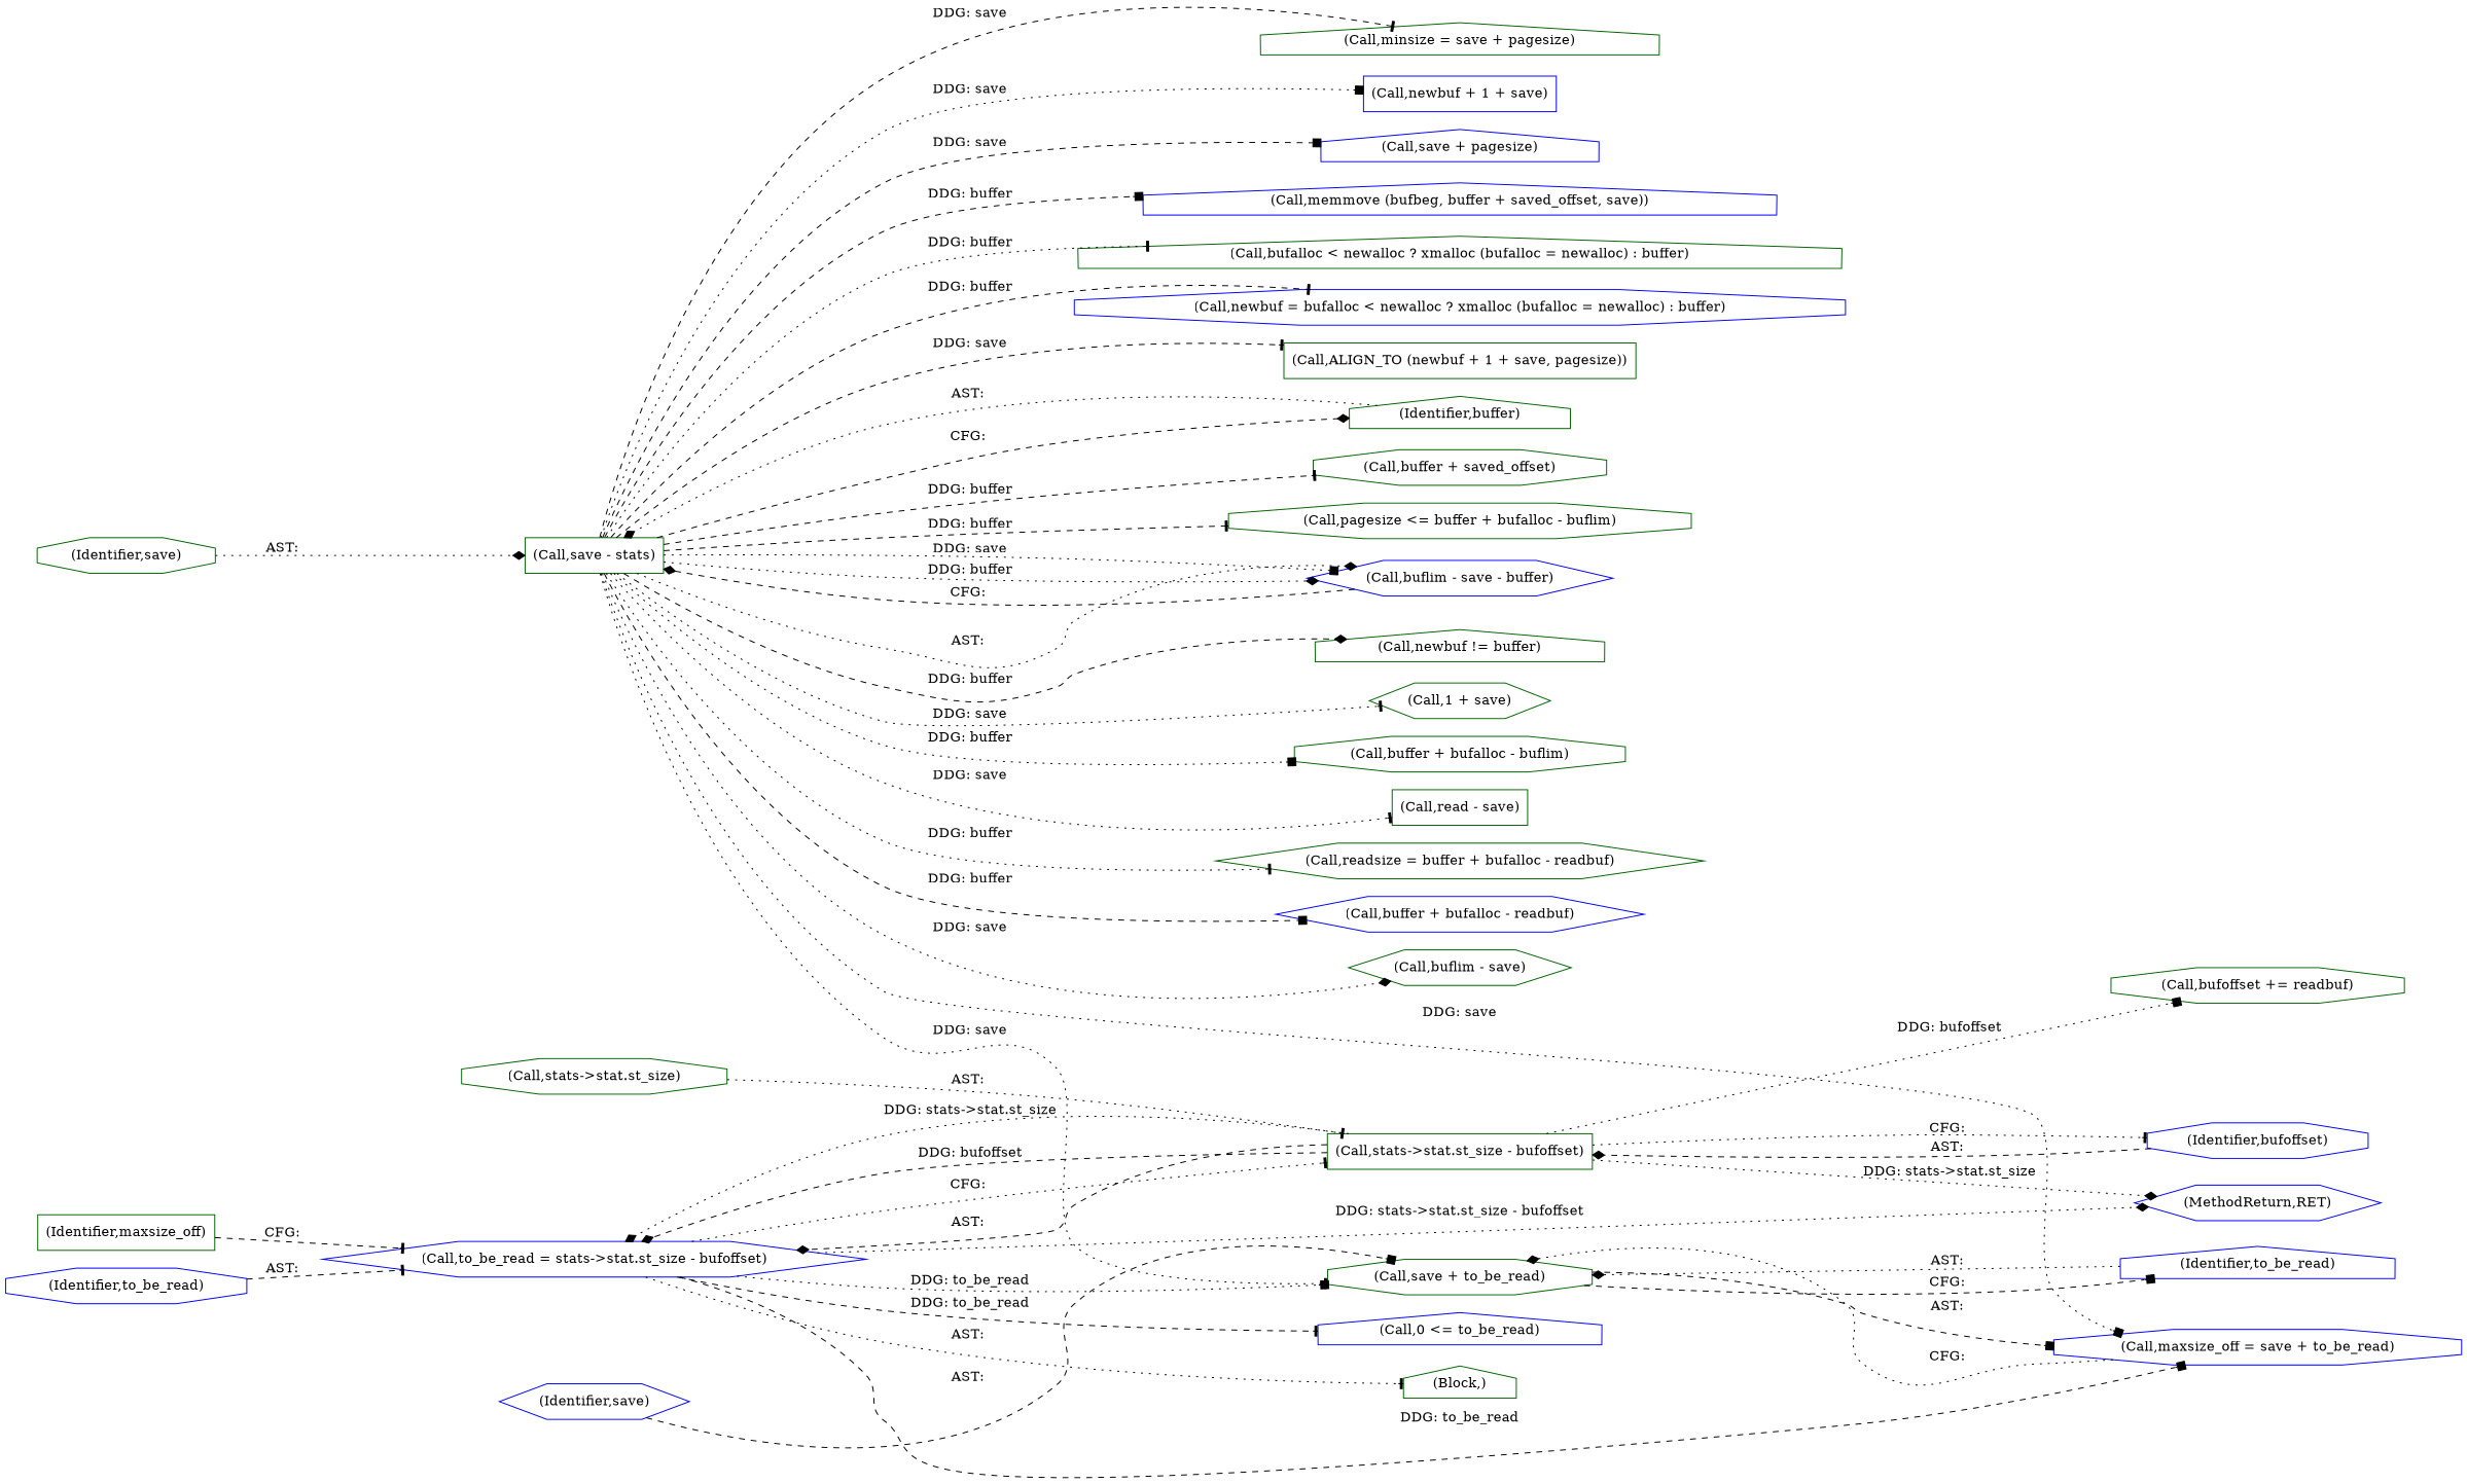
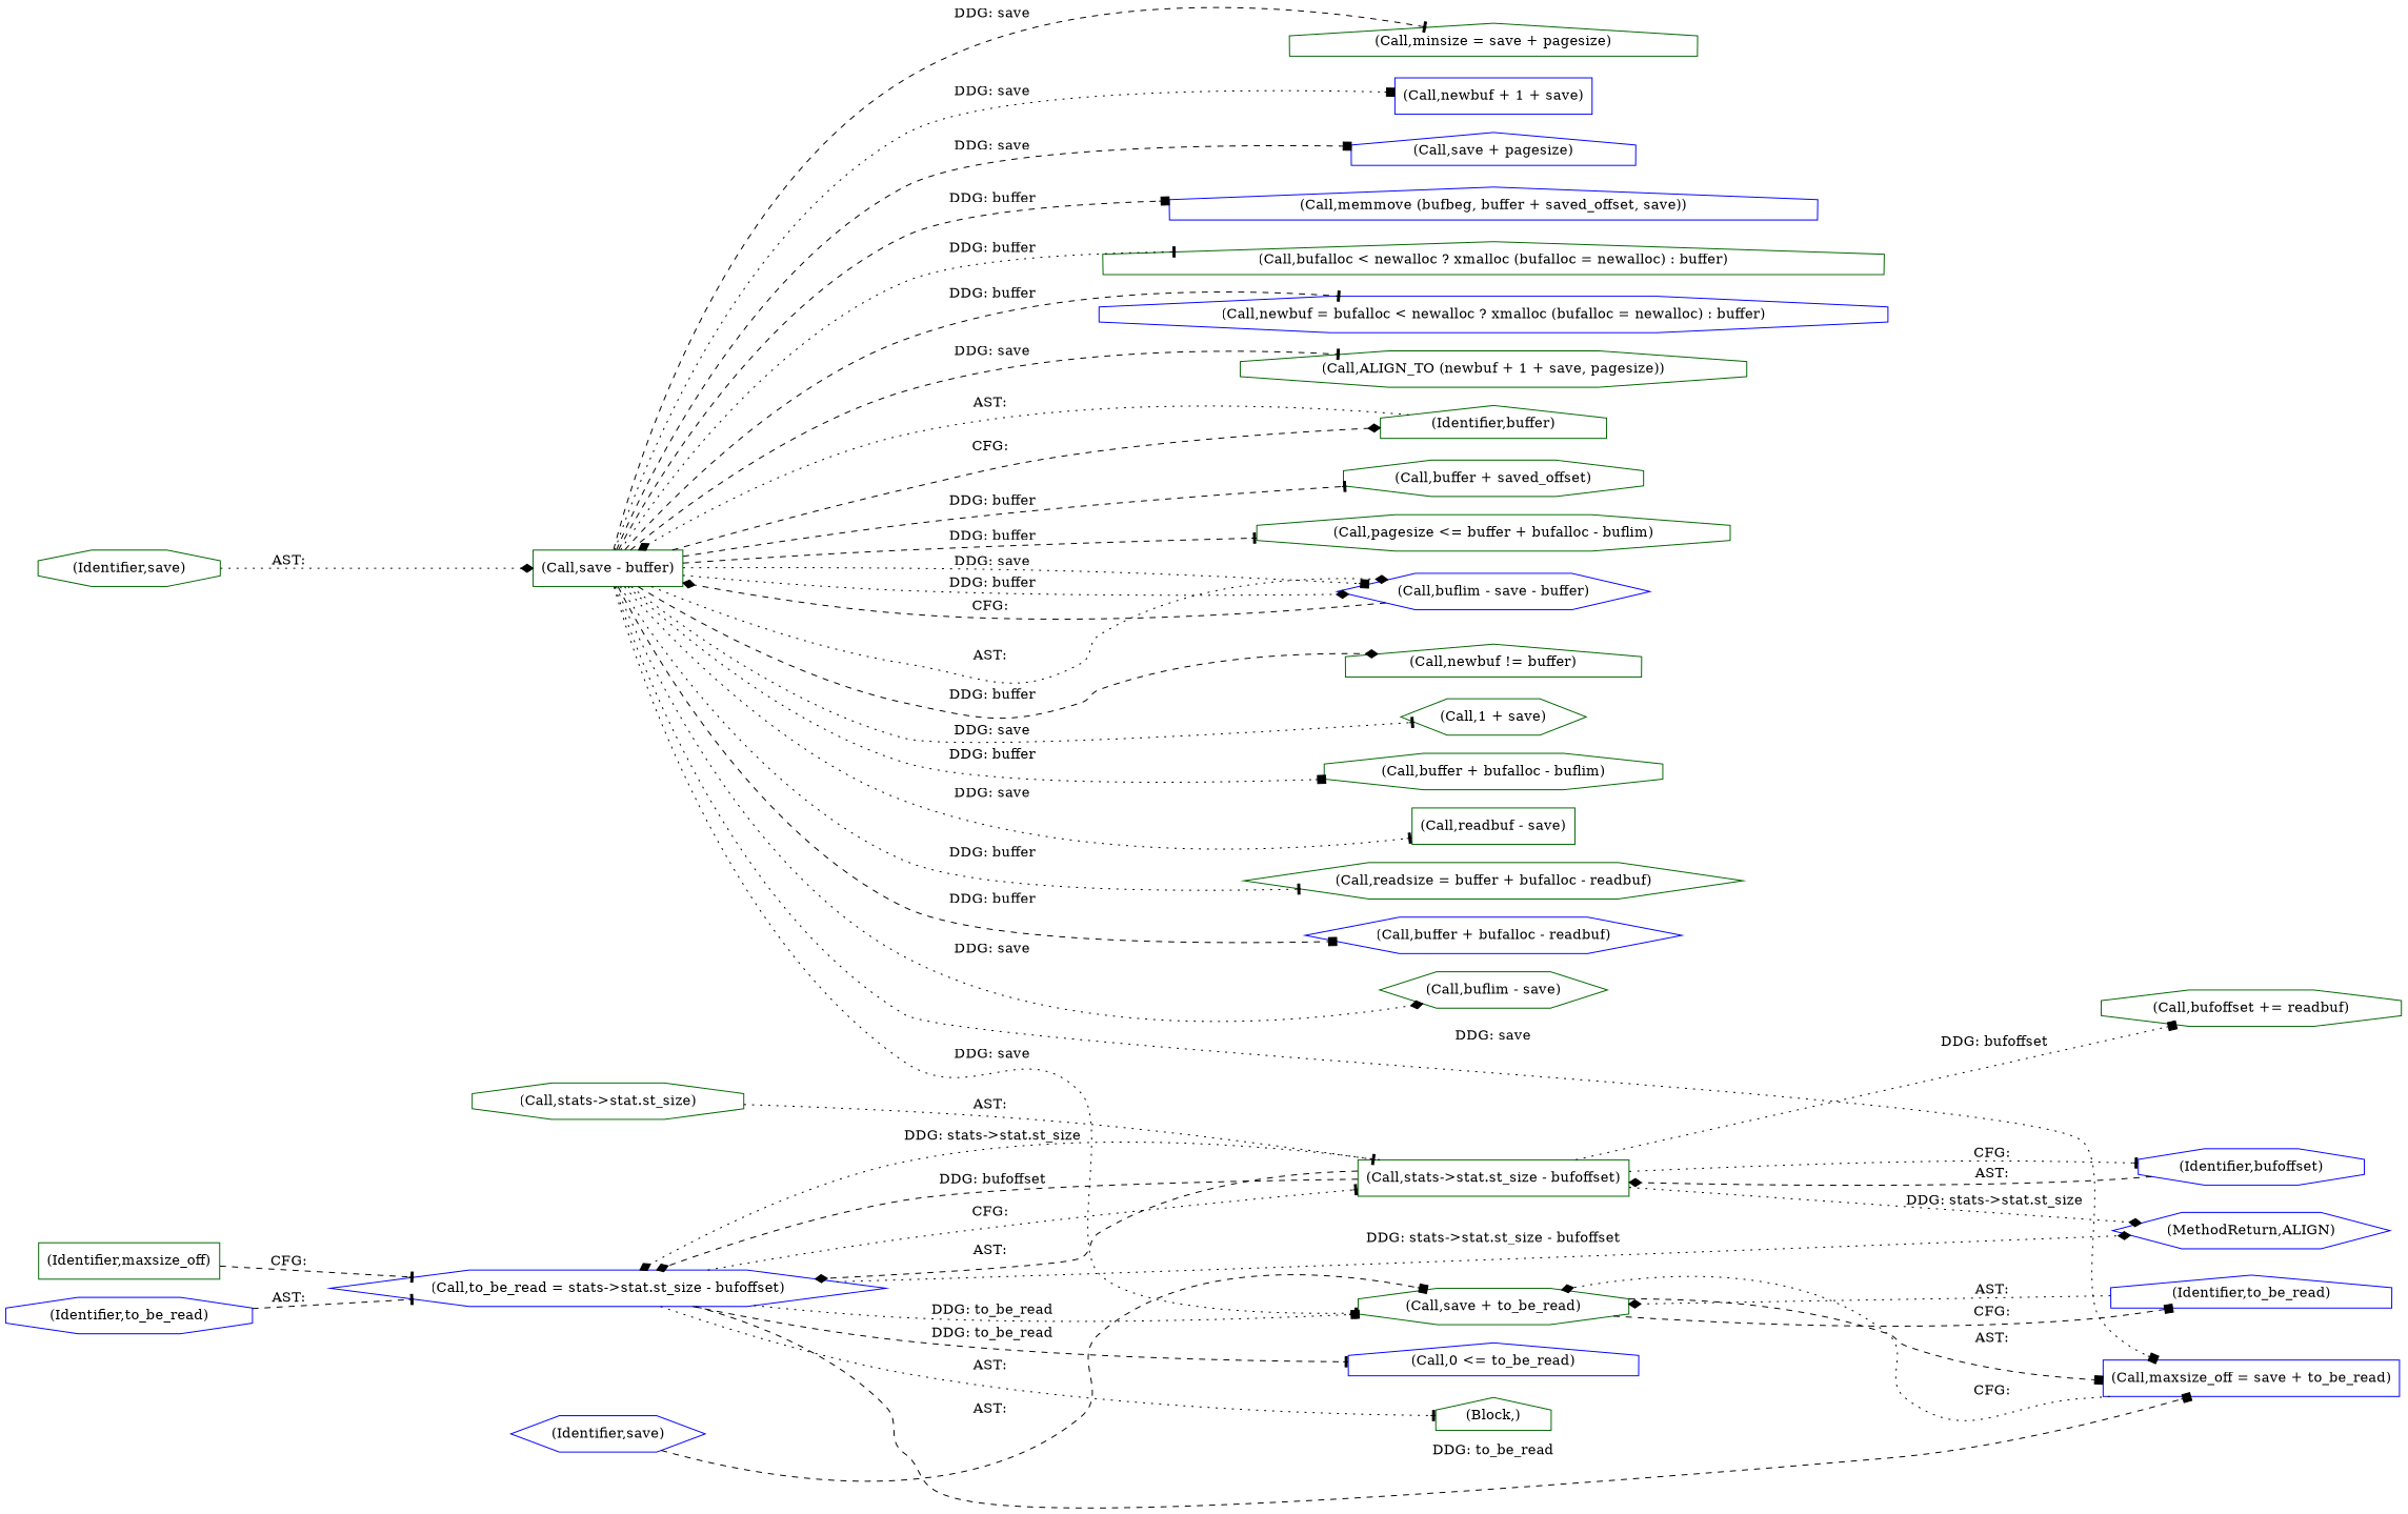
  digraph {
    rankdir=LR
    node [color=darkgreen shape=octagon]
    edge [arrowhead=tee style=dotted]
    n1 [label="(Call,save + to_be_read)"]
    n2 [color=blue label="(Identifier,to_be_read)" shape=house]
-   n3 [color=blue label="(Call,maxsize_off = save + to_be_read)"]
-   n4 [label="(Call,save - stats)" shape=box]
+   n3 [color=blue label="(Call,maxsize_off = save + to_be_read)" shape=box]
+   n4 [label="(Call,save - buffer)" shape=box]
    n5 [label="(Identifier,buffer)" shape=house]
    n6 [label="(Call,buffer + saved_offset)"]
    n7 [label="(Call,pagesize <= buffer + bufalloc - buflim)"]
    n8 [color=blue label="(Call,buflim - save - buffer)" shape=hexagon]
    n9 [label="(Call,newbuf != buffer)" shape=house]
    n10 [label="(Call,1 + save)" shape=hexagon]
    n11 [label="(Call,buffer + bufalloc - buflim)"]
-   n12 [label="(Call,read - save)" shape=box]
+   n12 [label="(Call,readbuf - save)" shape=box]
    n13 [label="(Call,readsize = buffer + bufalloc - readbuf)" shape=hexagon]
    n14 [color=blue label="(Call,buffer + bufalloc - readbuf)" shape=hexagon]
    n15 [label="(Call,buflim - save)" shape=hexagon]
    n16 [label="(Call,minsize = save + pagesize)" shape=house]
    n17 [color=blue label="(Call,newbuf + 1 + save)" shape=box]
    n18 [color=blue label="(Call,save + pagesize)" shape=house]
    n19 [color=blue label="(Call,memmove (bufbeg, buffer + saved_offset, save))" shape=house]
    n20 [label="(Call,bufalloc < newalloc ? xmalloc (bufalloc = newalloc) : buffer)" shape=house]
    n21 [color=blue label="(Call,newbuf = bufalloc < newalloc ? xmalloc (bufalloc = newalloc) : buffer)"]
-   n22 [label="(Call,ALIGN_TO (newbuf + 1 + save, pagesize))" shape=box]
+   n22 [label="(Call,ALIGN_TO (newbuf + 1 + save, pagesize))"]
    n23 [color=blue label="(Call,to_be_read = stats->stat.st_size - bufoffset)" shape=hexagon]
    n24 [label="(Call,stats->stat.st_size - bufoffset)" shape=box]
-   n25 [color=blue label="(MethodReturn,RET)" shape=hexagon]
+   n25 [color=blue label="(MethodReturn,ALIGN)" shape=hexagon]
    n26 [color=blue label="(Call,0 <= to_be_read)" shape=house]
    n27 [label="(Block,)" shape=house]
    n28 [label="(Call,bufoffset += readbuf)"]
    n29 [color=blue label="(Identifier,bufoffset)"]
    n30 [color=blue label="(Identifier,to_be_read)"]
    n31 [label="(Identifier,save)"]
    n32 [label="(Call,stats->stat.st_size)"]
    n33 [color=blue label="(Identifier,save)" shape=hexagon]
    n34 [label="(Identifier,maxsize_off)" shape=box]
    n1 -> n2 [arrowhead=box label="CFG: " style=dashed]
    n1 -> n3 [arrowhead=box label="AST: " style=dashed]
    n2 -> n1 [arrowhead=diamond label="AST: "]
    n3 -> n1 [arrowhead=diamond label="CFG: "]
    n4 -> n1 [label="DDG: save"]
    n4 -> n3 [arrowhead=box label="DDG: save"]
    n4 -> n5 [arrowhead=diamond label="CFG: " style=dashed]
    n4 -> n6 [label="DDG: buffer" style=dashed]
    n4 -> n7 [label="DDG: buffer" style=dashed]
    n4 -> n8 [arrowhead=diamond label="AST: "]
    n4 -> n8 [arrowhead=box label="DDG: save"]
    n4 -> n8 [arrowhead=diamond label="DDG: buffer"]
    n4 -> n9 [arrowhead=diamond label="DDG: buffer" style=dashed]
    n4 -> n10 [label="DDG: save"]
    n4 -> n11 [arrowhead=box label="DDG: buffer"]
    n4 -> n12 [label="DDG: save"]
    n4 -> n13 [label="DDG: buffer"]
    n4 -> n14 [arrowhead=box label="DDG: buffer" style=dashed]
    n4 -> n15 [arrowhead=diamond label="DDG: save"]
    n4 -> n16 [label="DDG: save" style=dashed]
    n4 -> n17 [arrowhead=box label="DDG: save"]
    n4 -> n18 [arrowhead=box label="DDG: save" style=dashed]
    n4 -> n19 [arrowhead=box label="DDG: buffer" style=dashed]
    n4 -> n20 [label="DDG: buffer"]
    n4 -> n21 [label="DDG: buffer" style=dashed]
    n4 -> n22 [label="DDG: save" style=dashed]
    n5 -> n4 [arrowhead=diamond label="AST: "]
    n8 -> n4 [arrowhead=diamond label="CFG: " style=dashed]
    n23 -> n1 [arrowhead=box label="DDG: to_be_read"]
    n23 -> n3 [arrowhead=box label="DDG: to_be_read" style=dashed]
    n23 -> n24 [label="CFG: "]
    n23 -> n25 [arrowhead=diamond label="DDG: stats->stat.st_size - bufoffset"]
    n23 -> n26 [label="DDG: to_be_read" style=dashed]
    n23 -> n27 [label="AST: "]
    n24 -> n23 [arrowhead=diamond label="AST: " style=dashed]
    n24 -> n23 [arrowhead=diamond label="DDG: stats->stat.st_size"]
    n24 -> n23 [arrowhead=diamond label="DDG: bufoffset" style=dashed]
    n24 -> n25 [arrowhead=diamond label="DDG: stats->stat.st_size"]
    n24 -> n28 [arrowhead=box label="DDG: bufoffset"]
    n24 -> n29 [label="CFG: "]
    n29 -> n24 [arrowhead=diamond label="AST: " style=dashed]
    n30 -> n23 [label="AST: " style=dashed]
    n31 -> n4 [arrowhead=diamond label="AST: "]
    n32 -> n24 [label="AST: "]
    n33 -> n1 [arrowhead=box label="AST: " style=dashed]
    n34 -> n23 [label="CFG: " style=dashed]
  }
